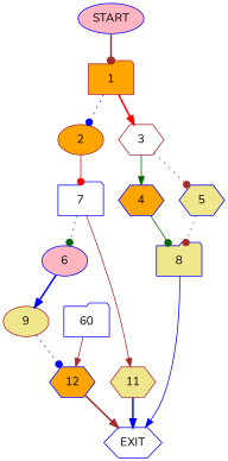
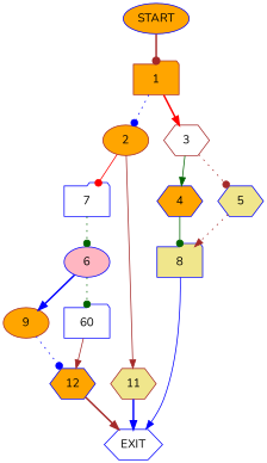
  digraph {
    fontname=Nunito
    node [color=blue fillcolor=orange fontname=Nunito shape=hexagon style=filled]
    edge [arrowhead=normal color=brown fontname=Nunito style=dotted]
-   n1 [fillcolor=lightpink label=START shape=ellipse]
+   n1 [label=START shape=ellipse]
    1 [color=brown shape=folder]
    2 [color=brown shape=ellipse]
    3 [color=brown fillcolor=white]
    n5 [fillcolor=white label=EXIT]
    7 [fillcolor=white shape=folder]
    4
    5 [fillcolor=khaki]
    6 [fillcolor=lightpink shape=ellipse]
-   9 [color=brown fillcolor=khaki shape=ellipse]
+   9 [color=brown shape=ellipse]
    n11 [fillcolor=white label=60 shape=folder]
    11 [color=brown fillcolor=khaki]
    8 [fillcolor=khaki shape=folder]
    12
    n1 -> 1 [arrowhead=dot style=bold]
    1 -> 2 [arrowhead=dot color=blue]
    1 -> 3 [color=red style=bold]
    2 -> 7 [arrowhead=dot color=red style=solid]
    3 -> 4 [color=darkgreen style=solid]
    3 -> 5 [arrowhead=dot]
    7 -> 6 [arrowhead=dot color=darkgreen]
-   7 -> 11 [style=solid]
+   2 -> 11 [style=solid]
    4 -> 8 [arrowhead=dot color=darkgreen style=solid]
-   5 -> 8 [arrowhead=dot]
+   5 -> 8
    6 -> 9 [color=blue style=bold]
+   6 -> n11 [arrowhead=dot color=darkgreen]
    9 -> 12 [arrowhead=dot color=blue]
    n11 -> 12 [style=solid]
    11 -> n5 [color=blue style=bold]
    8 -> n5 [color=blue style=solid]
    12 -> n5 [style=bold]
  }
